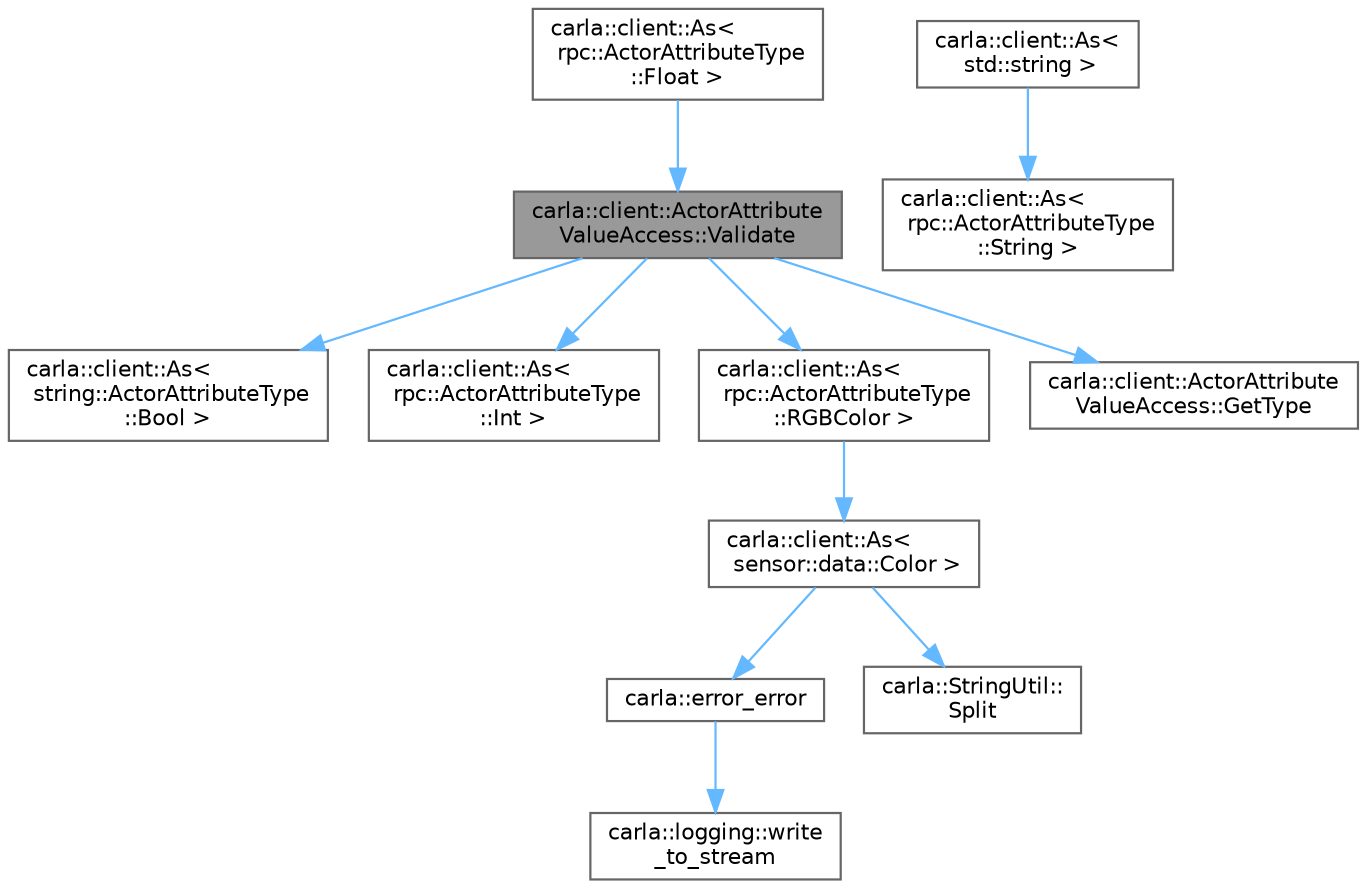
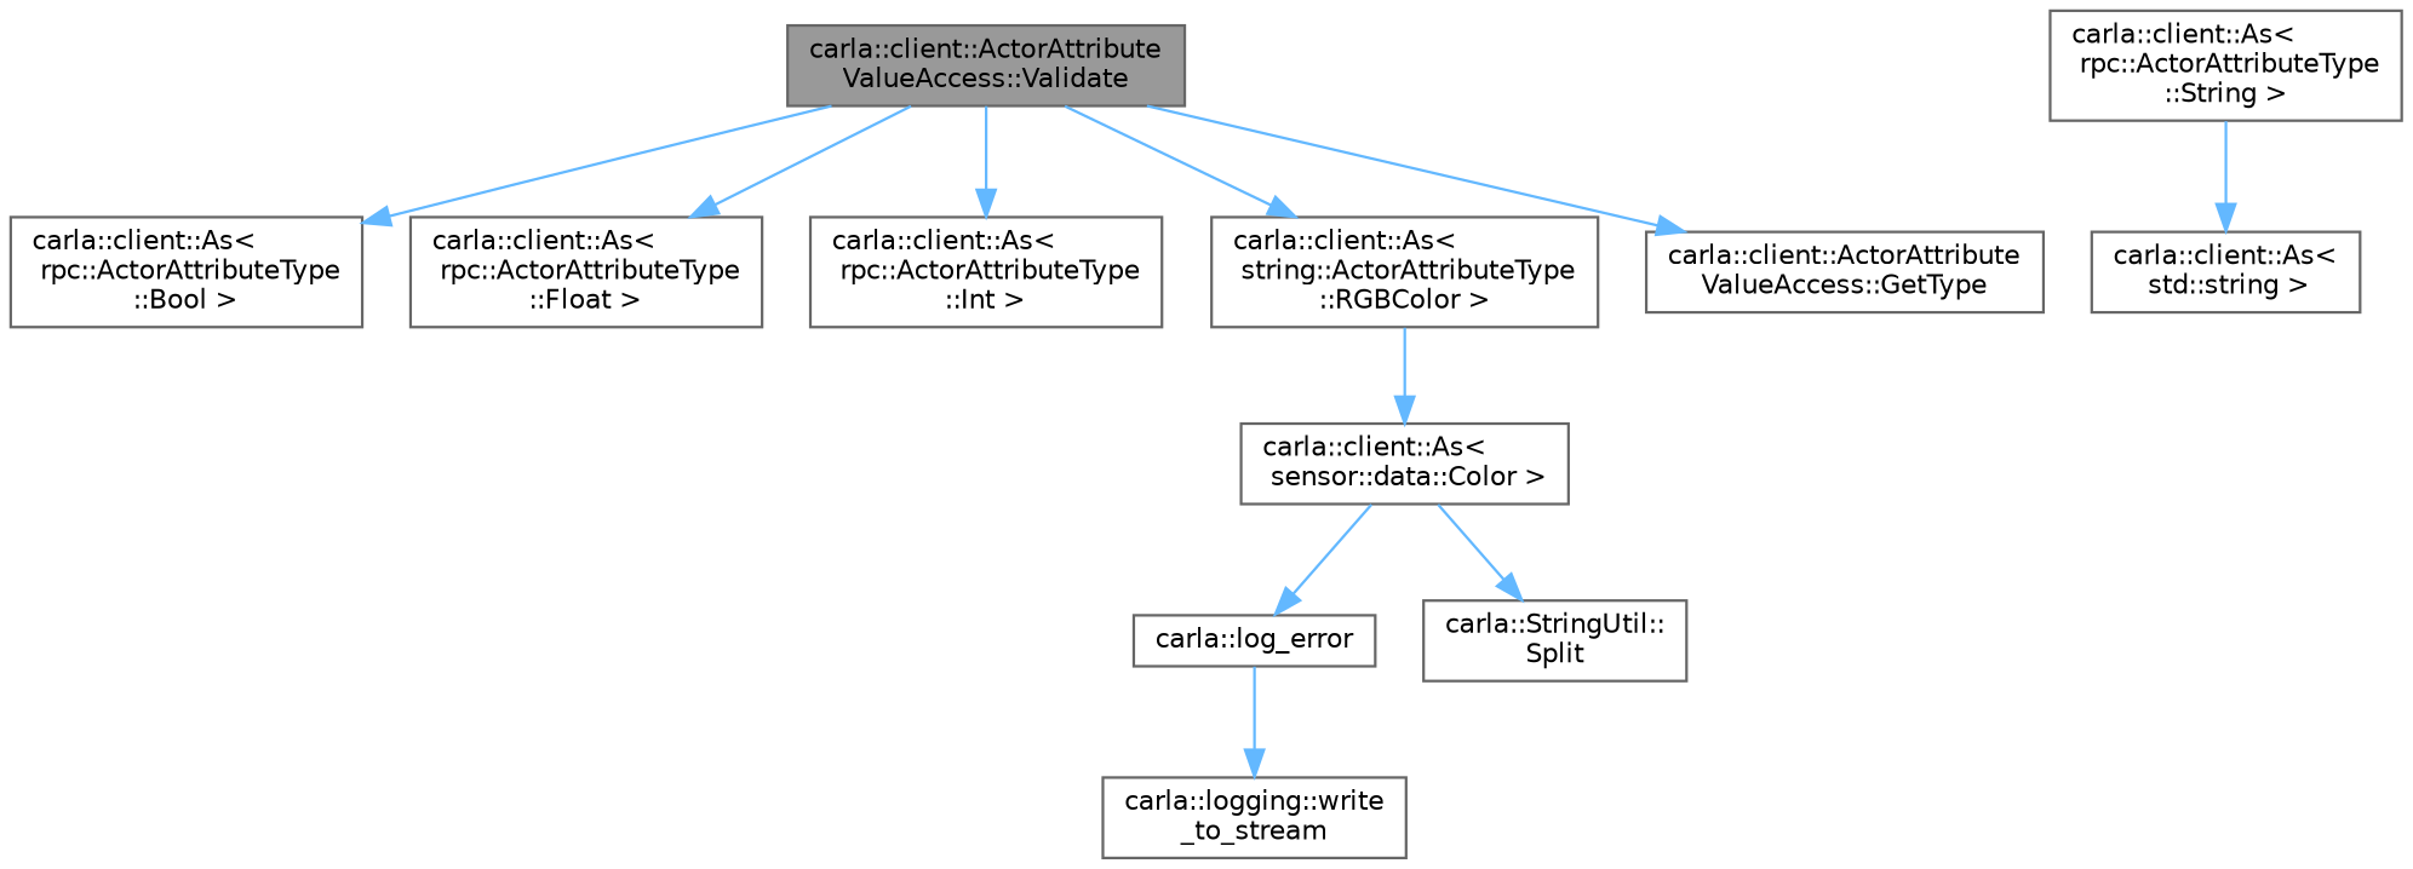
  digraph {
    rankdir=TB
    node [color=grey40 fillcolor=white fontname=Helvetica fontsize=10 shape=box style=filled]
    edge [color=steelblue1 fontname=Helvetica fontsize=10 labelfontname=Helvetica labelfontsize=10 style=solid]
    n1 [color=gray40 fillcolor=grey60 fontcolor=black height=0.2 label="carla::client::ActorAttribute\lValueAccess::Validate" width=0.4]
-   n2 [height=0.2 label="carla::client::As\<\l string::ActorAttributeType\l::Bool \>" width=0.4]
+   n2 [height=0.2 label="carla::client::As\<\l rpc::ActorAttributeType\l::Bool \>" width=0.4]
    n3 [height=0.2 label="carla::client::As\<\l rpc::ActorAttributeType\l::Float \>" width=0.4]
    n4 [height=0.2 label="carla::client::As\<\l rpc::ActorAttributeType\l::Int \>" width=0.4]
-   n5 [height=0.2 label="carla::client::As\<\l rpc::ActorAttributeType\l::RGBColor \>" width=0.4]
+   n5 [height=0.2 label="carla::client::As\<\l string::ActorAttributeType\l::RGBColor \>" width=0.4]
    n6 [height=0.2 label="carla::client::ActorAttribute\lValueAccess::GetType" width=0.4]
    n7 [height=0.2 label="carla::client::As\<\l sensor::data::Color \>" width=0.4]
    n8 [height=0.2 label="carla::client::As\<\l rpc::ActorAttributeType\l::String \>" width=0.4]
    n9 [height=0.2 label="carla::client::As\<\l std::string \>" width=0.4]
-   n10 [height=0.2 label="carla::error_error" width=0.4]
+   n10 [height=0.2 label="carla::log_error" width=0.4]
    n11 [height=0.2 label="carla::StringUtil::\lSplit" width=0.4]
    n12 [height=0.2 label="carla::logging::write\l_to_stream" width=0.4]
    n1 -> n2
-   n3 -> n1
+   n1 -> n3
    n1 -> n4
    n1 -> n5
    n1 -> n6
    n5 -> n7
    n7 -> n10
    n7 -> n11
-   n9 -> n8
+   n8 -> n9
    n10 -> n12
  }
